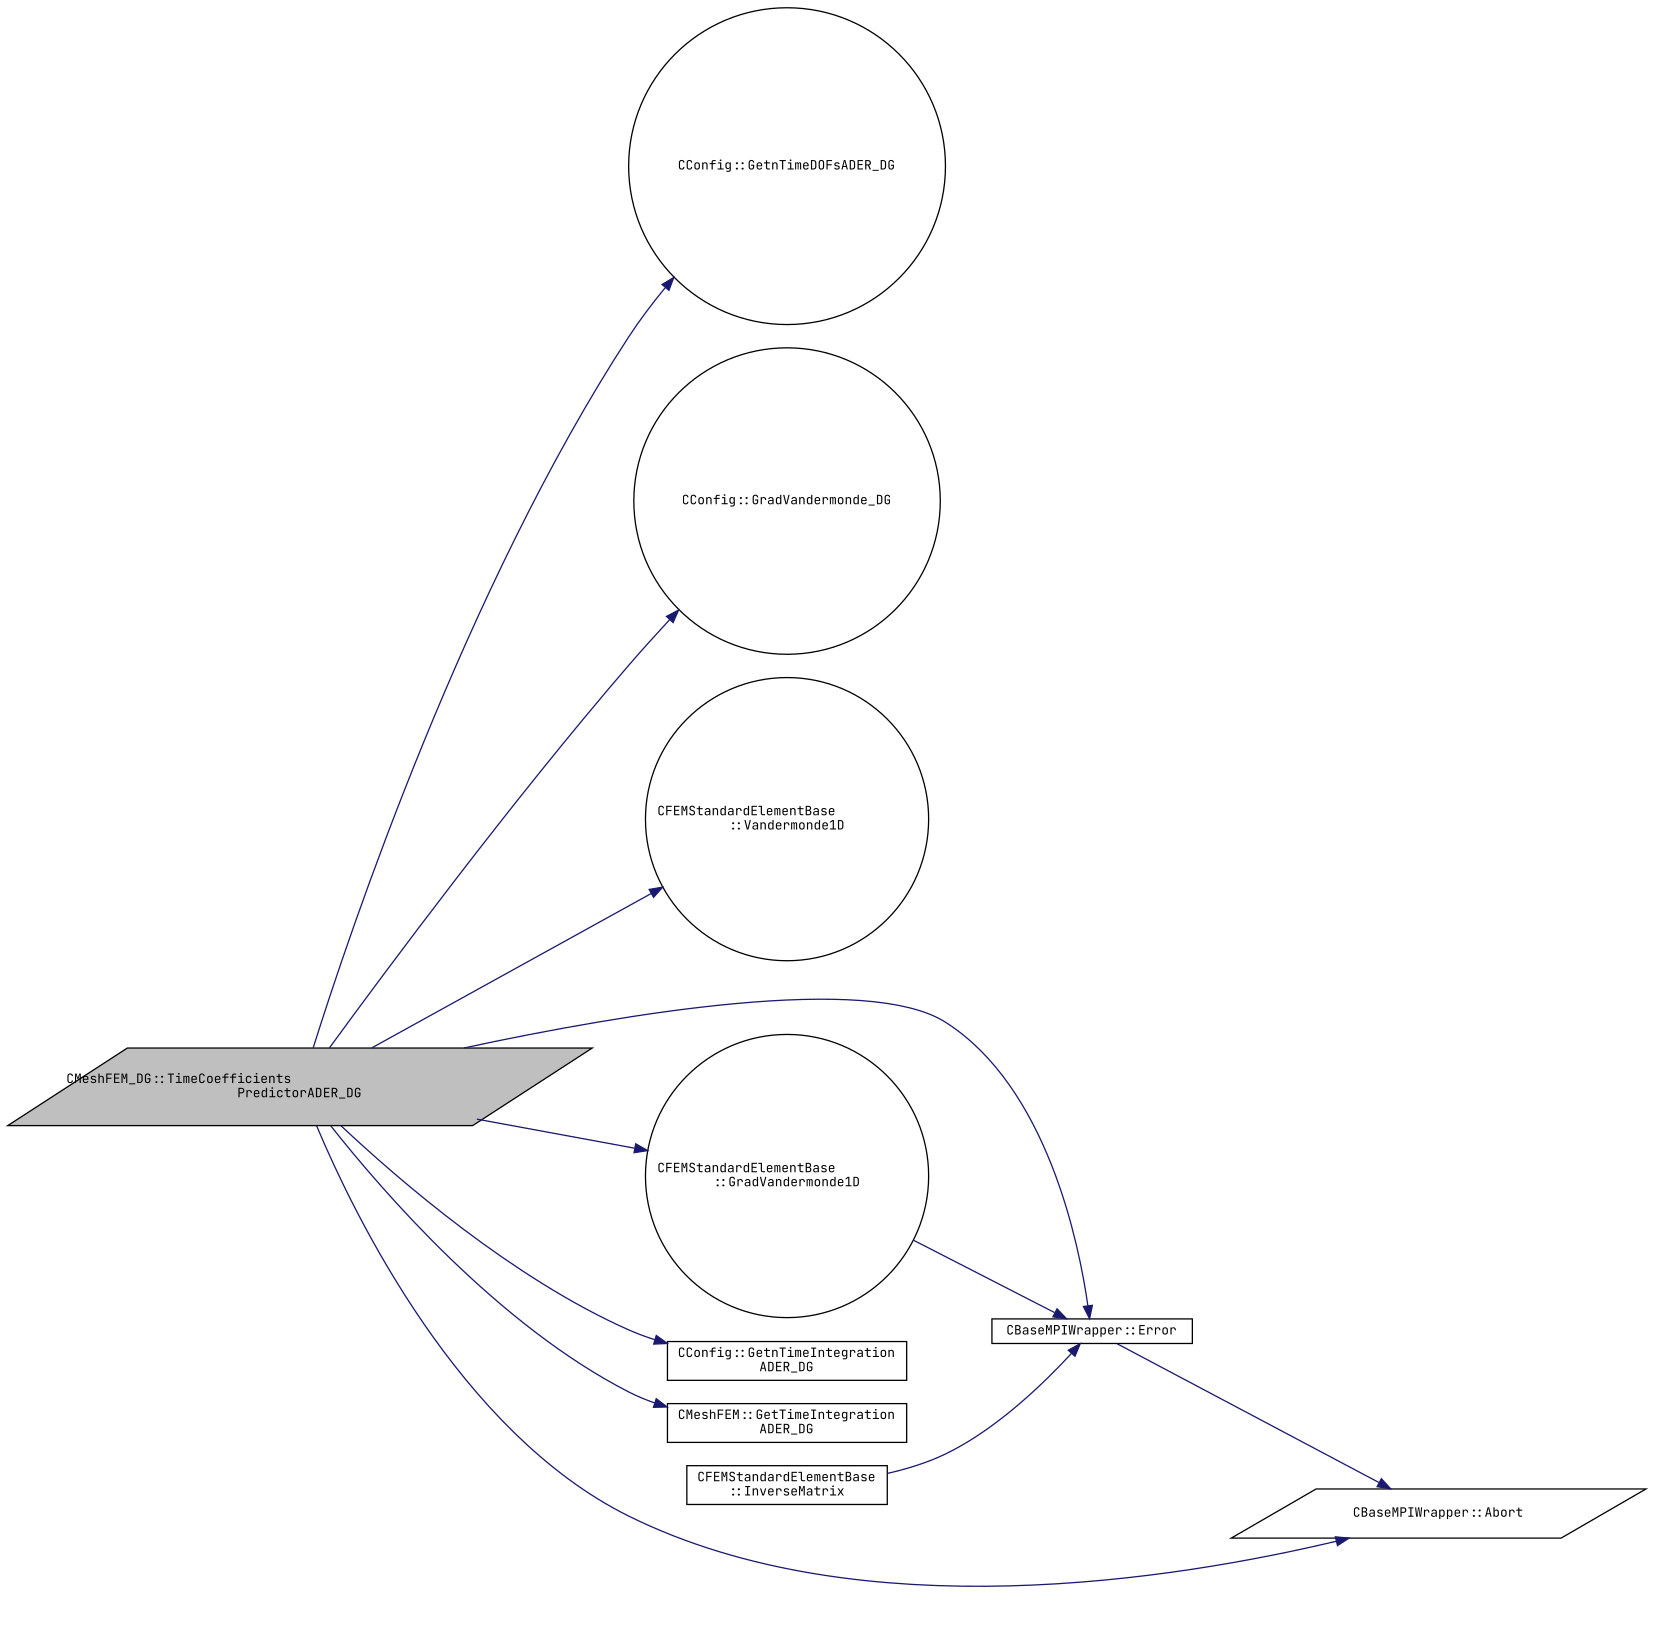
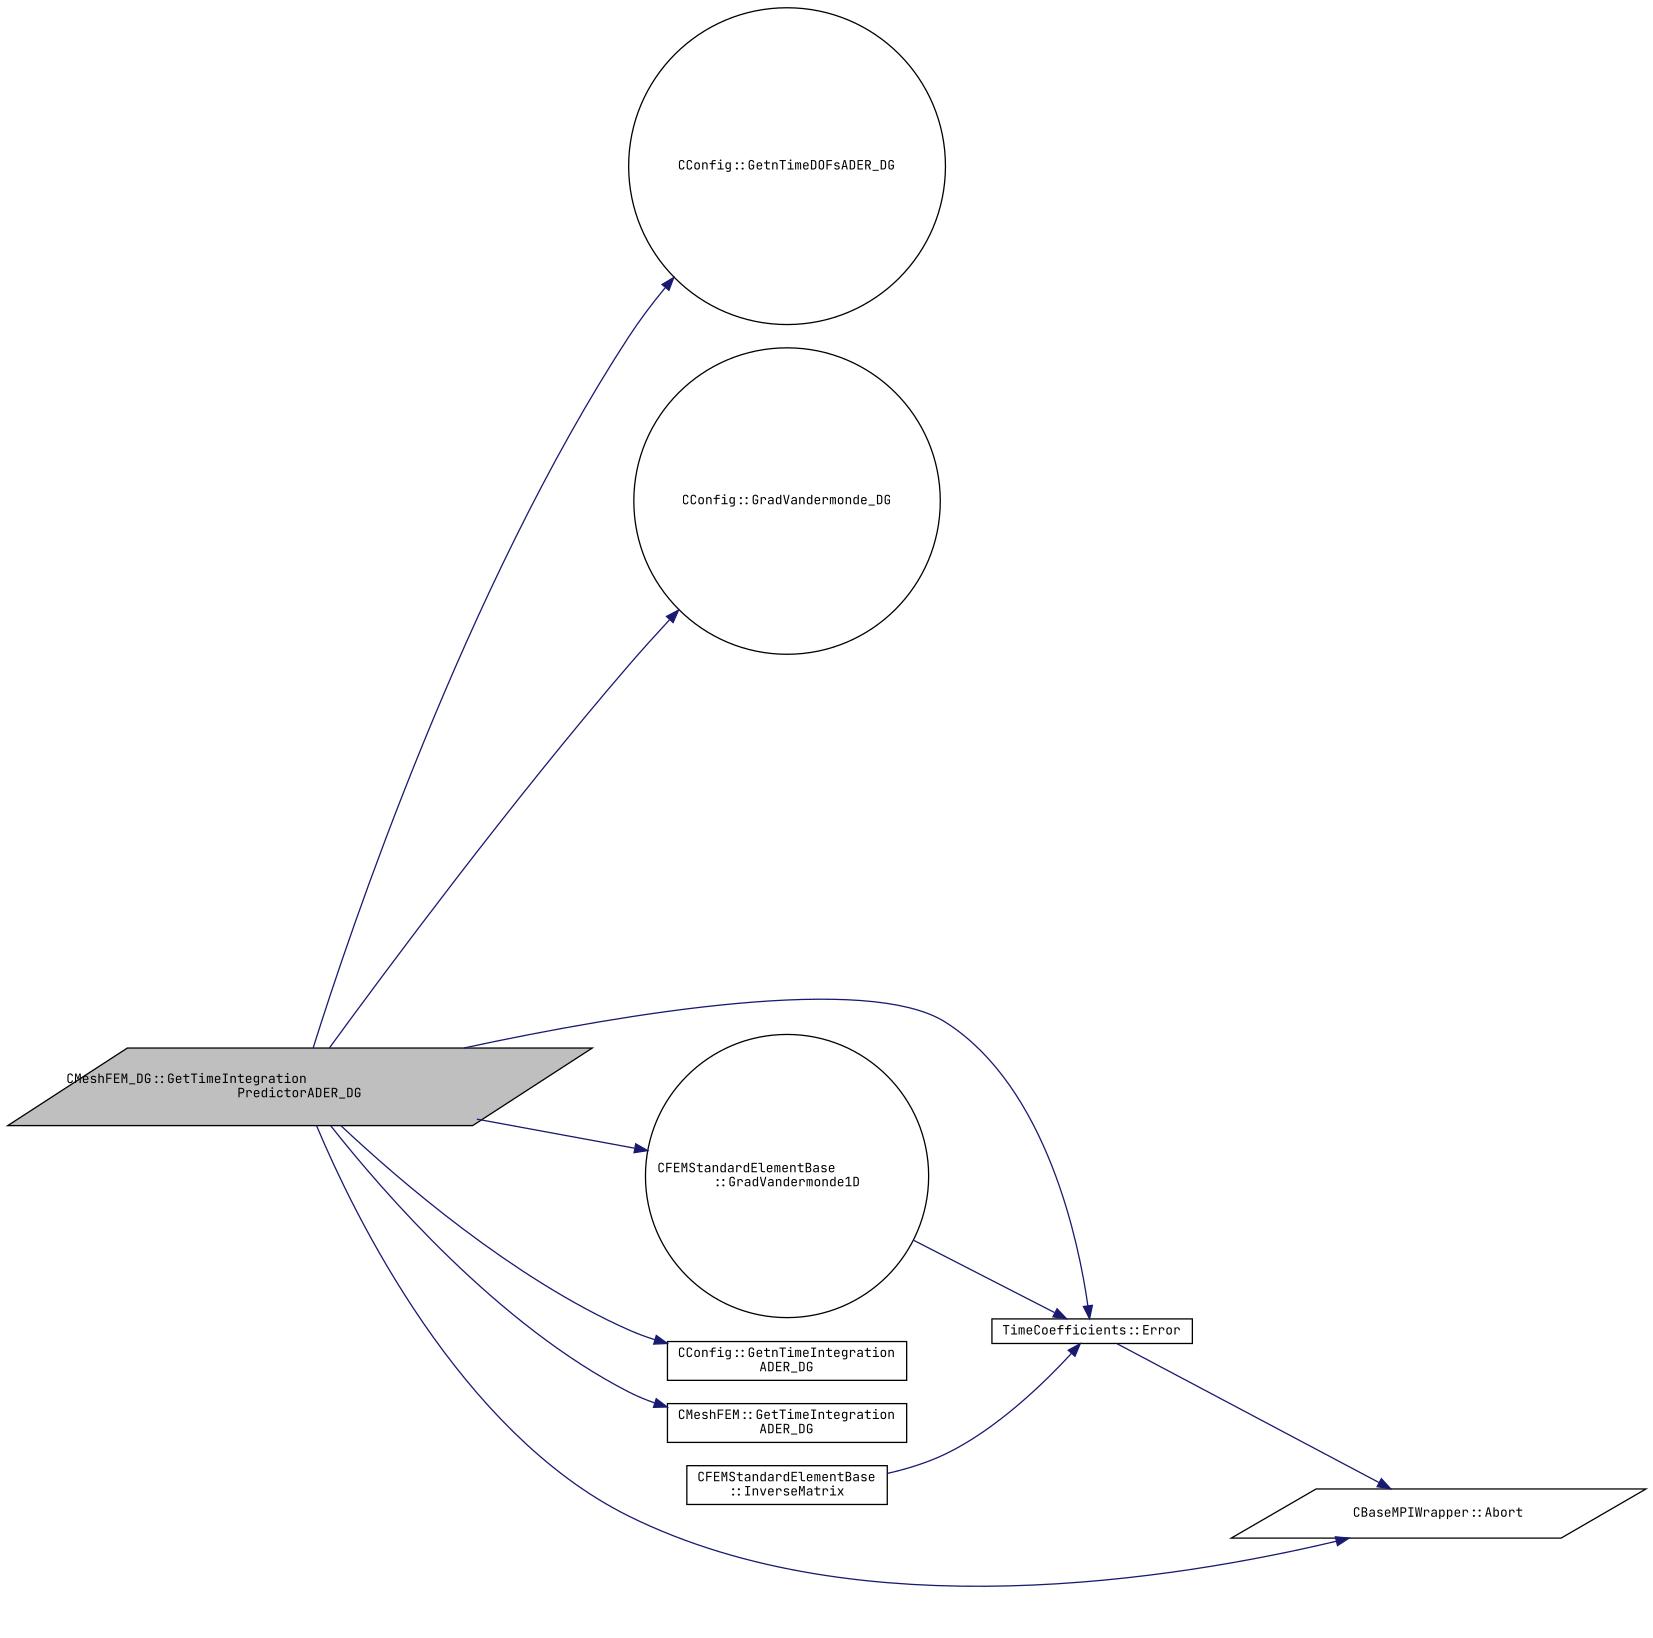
  digraph {
    fontname="JetBrains Mono"
    rankdir=LR
    node [color=black fillcolor=white fontname="JetBrains Mono" fontsize=10 shape=circle style=filled]
    edge [color=midnightblue fontname="JetBrains Mono" fontsize=10 labelfontname=Helvetica labelfontsize=10 style=solid]
-   n1 [fillcolor=grey75 fontcolor=black height=0.2 label="CMeshFEM_DG::TimeCoefficients\lPredictorADER_DG" shape=parallelogram width=0.4]
+   n1 [fillcolor=grey75 fontcolor=black height=0.2 label="CMeshFEM_DG::GetTimeIntegration\lPredictorADER_DG" shape=parallelogram width=0.4]
    n2 [height=0.2 label="CConfig::GetnTimeDOFsADER_DG" width=0.4]
    n3 [height=0.2 label="CConfig::GradVandermonde_DG" width=0.4]
-   n4 [height=0.2 label="CFEMStandardElementBase\l::Vandermonde1D" width=0.4]
-   n5 [height=0.2 label="CBaseMPIWrapper::Error" shape=box width=0.4]
+   n5 [height=0.2 label="TimeCoefficients::Error" shape=box width=0.4]
    n6 [height=0.2 label="CFEMStandardElementBase\l::GradVandermonde1D" width=0.4]
    n7 [height=0.2 label="CConfig::GetnTimeIntegration\lADER_DG" shape=box width=0.4]
    n8 [height=0.2 label="CMeshFEM::GetTimeIntegration\lADER_DG" shape=box width=0.4]
    n9 [height=0.2 label="CBaseMPIWrapper::Abort" shape=parallelogram width=0.4]
    n10 [height=0.2 label="CFEMStandardElementBase\l::InverseMatrix" shape=box width=0.4]
    n1 -> n2
    n1 -> n3
-   n1 -> n4
    n1 -> n5
    n1 -> n6
    n1 -> n7
    n1 -> n8
    n1 -> n9
    n5 -> n9
    n6 -> n5
    n10 -> n5
  }
